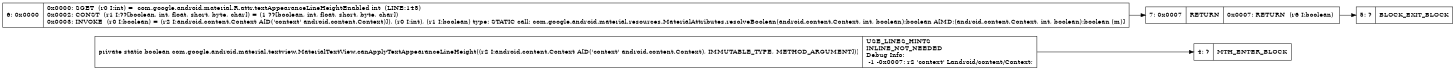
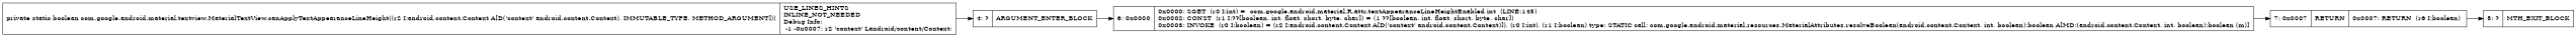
  digraph {
    rankdir=LR
    node [shape=record]
-   n1 [label="{4\:\ ?|MTH_ENTER_BLOCK\l}"]
+   n1 [label="{4\:\ ?|ARGUMENT_ENTER_BLOCK\l}"]
    n2 [label="{6\:\ 0x0000|0x0000: SGET  (r0 I:int) =  com.google.android.material.R.attr.textAppearanceLineHeightEnabled int  (LINE:145)\l0x0002: CONST  (r1 I:??[boolean, int, float, short, byte, char]) = (1 ??[boolean, int, float, short, byte, char]) \l0x0003: INVOKE  (r0 I:boolean) = (r2 I:android.content.Context A[D('context' android.content.Context)]), (r0 I:int), (r1 I:boolean) type: STATIC call: com.google.android.material.resources.MaterialAttributes.resolveBoolean(android.content.Context, int, boolean):boolean A[MD:(android.content.Context, int, boolean):boolean (m)]\l}"]
    n3 [label="{7\:\ 0x0007|RETURN\l|0x0007: RETURN  (r6 I:boolean) \l}"]
-   n4 [label="{5\:\ ?|BLOCK_EXIT_BLOCK\l}"]
+   n4 [label="{5\:\ ?|MTH_EXIT_BLOCK\l}"]
    n5 [label="{private static boolean com.google.android.material.textview.MaterialTextView.canApplyTextAppearanceLineHeight((r2 I:android.content.Context A[D('context' android.content.Context), IMMUTABLE_TYPE, METHOD_ARGUMENT]))  | USE_LINES_HINTS\lINLINE_NOT_NEEDED\lDebug Info:\l  \-1 \-0x0007: r2 'context' Landroid\/content\/Context;\l}"]
+   n1 -> n2
    n2 -> n3
    n3 -> n4
    n5 -> n1
  }
